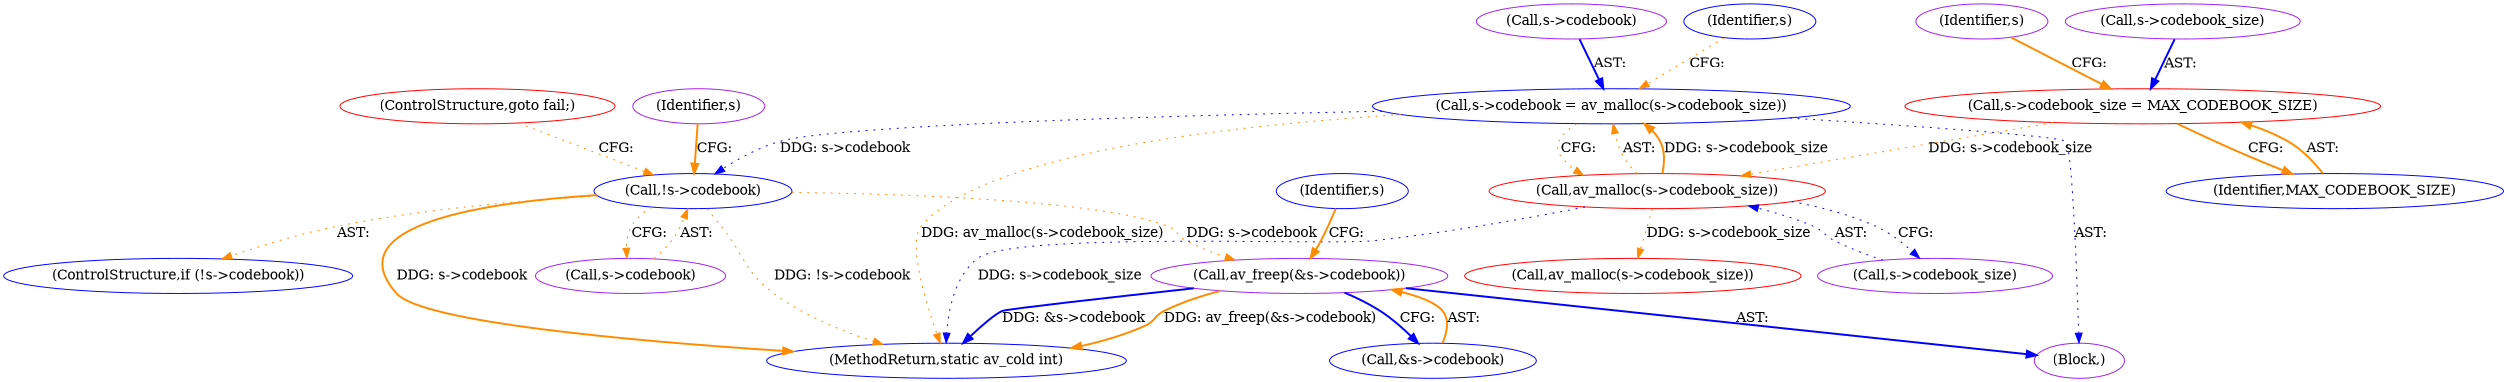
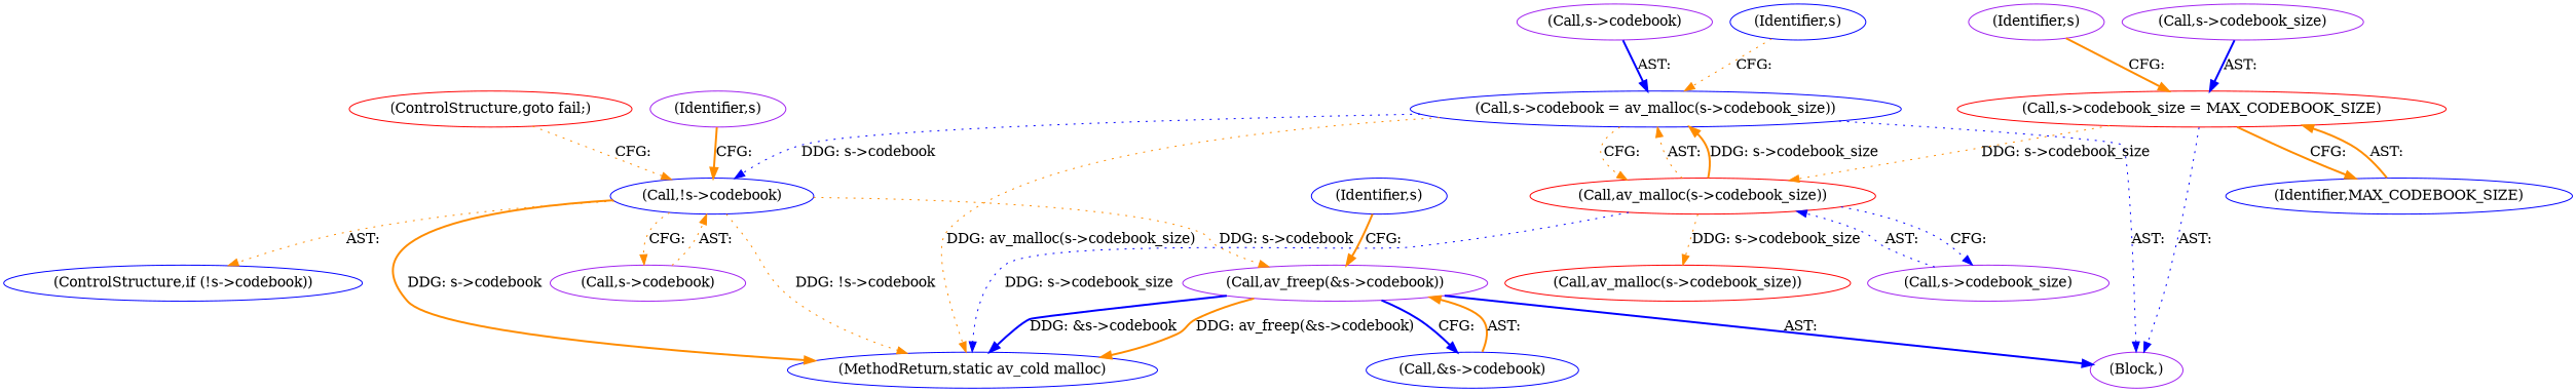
  digraph {
    node [color=purple]
    edge [color=darkorange style=dotted]
    n1 [label="(Call,av_freep(&s->codebook))"]
    n2 [label="(Block,)"]
    n3 [color=blue label="(Call,&s->codebook)"]
-   n4 [color=blue label="(MethodReturn,static av_cold int)"]
+   n4 [color=blue label="(MethodReturn,static av_cold malloc)"]
    n5 [color=blue label="(Call,!s->codebook)"]
    n6 [label="(Call,s->codebook)"]
    n7 [color=blue label="(ControlStructure,if (!s->codebook))"]
    n8 [color=blue label="(Call,s->codebook = av_malloc(s->codebook_size))"]
    n9 [color=red label="(Call,av_malloc(s->codebook_size))"]
    n10 [color=red label="(Call,av_malloc(s->codebook_size))"]
    n11 [label="(Call,s->codebook_size)"]
    n12 [color=red label="(Call,s->codebook_size = MAX_CODEBOOK_SIZE)"]
    n13 [color=blue label="(Identifier,MAX_CODEBOOK_SIZE)"]
    n14 [color=red label="(ControlStructure,goto fail;)"]
    n15 [label="(Call,s->codebook)"]
    n16 [color=blue label="(Identifier,s)"]
    n17 [label="(Identifier,s)"]
    n18 [label="(Identifier,s)"]
    n19 [label="(Call,s->codebook_size)"]
    n20 [color=blue label="(Identifier,s)"]
    n1 -> n2 [color=blue label="AST: " style=bold]
    n1 -> n3 [color=blue label="CFG: " style=bold]
    n1 -> n4 [color=blue label="DDG: &s->codebook" style=bold]
    n1 -> n4 [label="DDG: av_freep(&s->codebook)" style=bold]
    n3 -> n1 [label="AST: " style=bold]
    n5 -> n1 [label="DDG: s->codebook"]
    n5 -> n4 [label="DDG: s->codebook" style=bold]
    n5 -> n4 [label="DDG: !s->codebook"]
    n5 -> n6 [label="CFG: "]
    n5 -> n7 [label="AST: "]
    n6 -> n5 [label="AST: "]
    n8 -> n2 [color=blue label="AST: "]
    n8 -> n4 [label="DDG: av_malloc(s->codebook_size)"]
    n8 -> n5 [color=blue label="DDG: s->codebook"]
    n8 -> n9 [label="CFG: "]
    n9 -> n4 [color=blue label="DDG: s->codebook_size"]
    n9 -> n8 [label="AST: "]
    n9 -> n8 [label="DDG: s->codebook_size" style=bold]
    n9 -> n10 [label="DDG: s->codebook_size"]
    n9 -> n11 [color=blue label="CFG: "]
    n11 -> n9 [color=blue label="AST: "]
+   n12 -> n2 [color=blue label="AST: "]
    n12 -> n9 [label="DDG: s->codebook_size"]
    n12 -> n13 [label="CFG: " style=bold]
    n13 -> n12 [label="AST: " style=bold]
    n14 -> n5 [label="CFG: "]
    n15 -> n8 [color=blue label="AST: " style=bold]
    n16 -> n8 [label="CFG: "]
    n17 -> n5 [label="CFG: " style=bold]
    n18 -> n12 [label="CFG: " style=bold]
    n19 -> n12 [color=blue label="AST: " style=bold]
    n20 -> n1 [label="CFG: " style=bold]
  }
